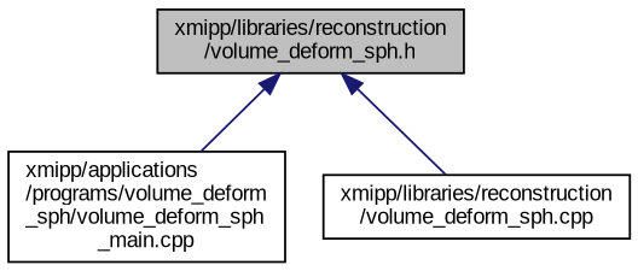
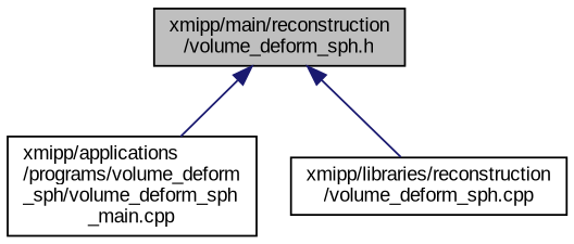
  digraph {
    fontname="Liberation Sans"
    node [color=black fillcolor=white fontname="Liberation Sans" fontsize=10 shape=record style=filled]
    edge [color=midnightblue dir=back fontname="Liberation Sans" fontsize=10 labelfontname=Helvetica labelfontsize=10 style=solid]
-   n1 [fillcolor=grey75 fontcolor=black height=0.2 label="xmipp/libraries/reconstruction\l/volume_deform_sph.h" width=0.4]
+   n1 [fillcolor=grey75 fontcolor=black height=0.2 label="xmipp/main/reconstruction\l/volume_deform_sph.h" width=0.4]
    n2 [height=0.2 label="xmipp/applications\l/programs/volume_deform\l_sph/volume_deform_sph\l_main.cpp" width=0.4]
    n3 [height=0.2 label="xmipp/libraries/reconstruction\l/volume_deform_sph.cpp" width=0.4]
    n1 -> n2
    n1 -> n3
  }
